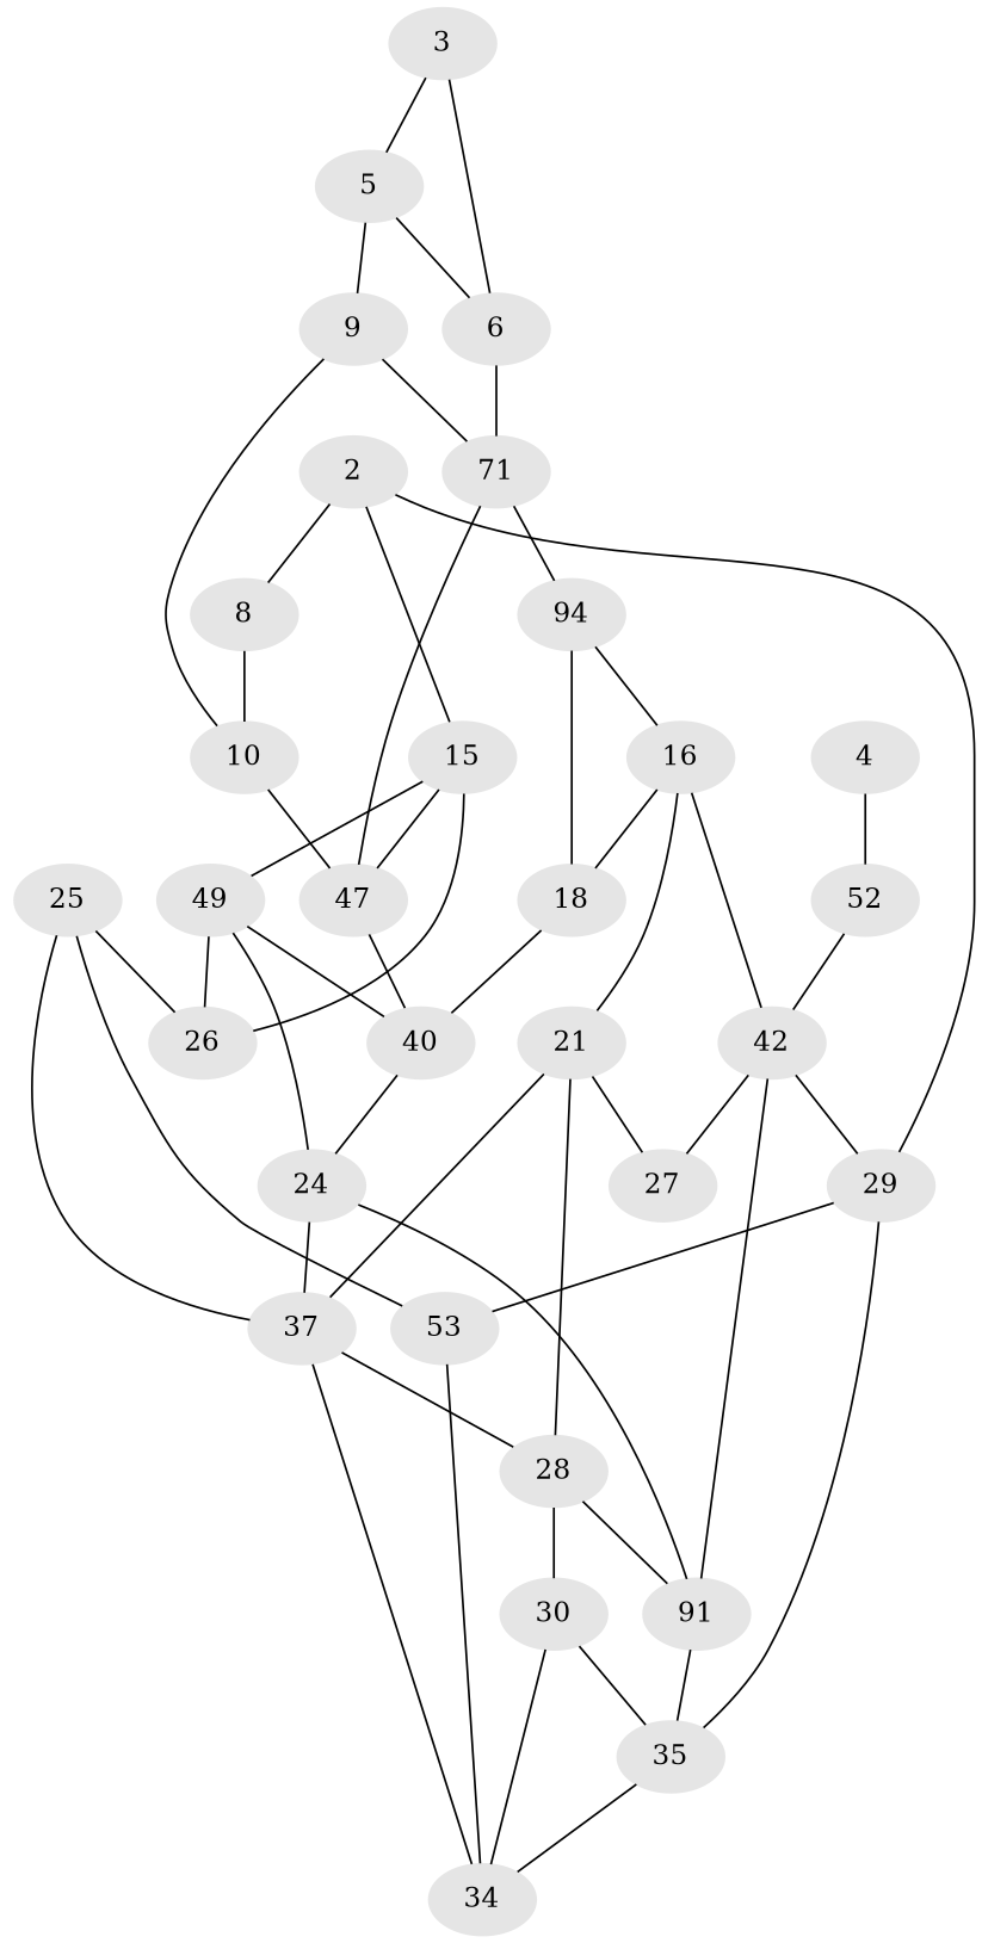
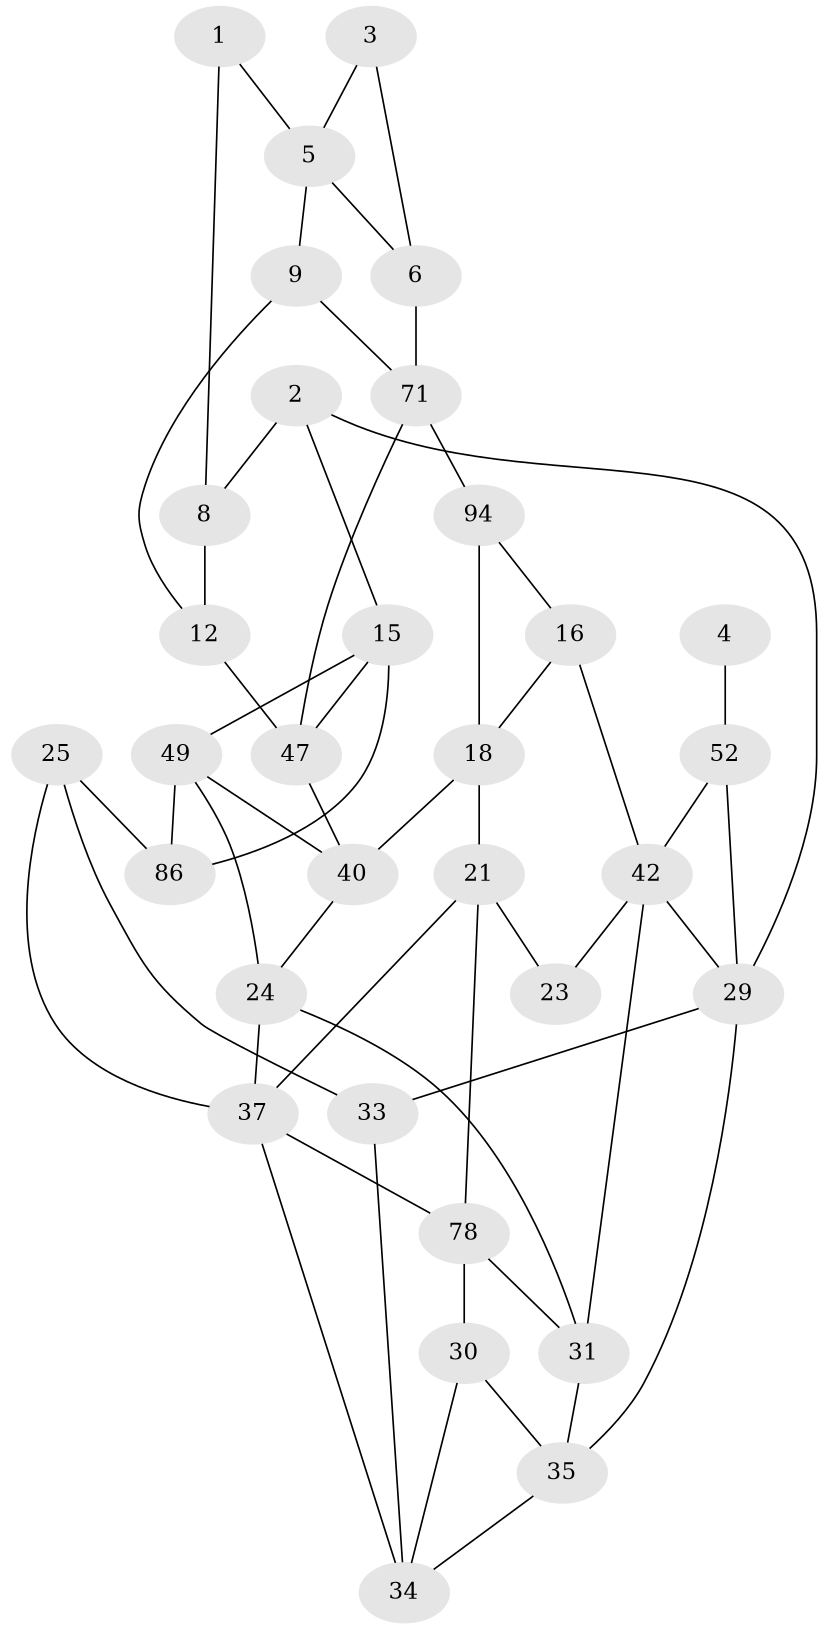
  graph {
    node [color=gray90 style=filled]
    edge [weight=1.0]
+   1
    5
    8
    2
    15
    29
    6
    9
-   10
+   10 [label=12]
    n10 [label=47]
    n11 [label=49]
-   26
-   33 [label=53]
+   26 [label=86]
+   33
    n14 [label=35]
    34
    3
    n17 [label=52]
    4
    n19 [label=71]
    n20 [label=42]
    n21 [label=94]
    n22 [label=40]
    16
    18
-   23 [label=27]
-   31 [label=91]
+   23
+   31
    21
    24
    n29 [label=37]
-   28
+   28 [label=78]
    30
    25
+   1 -- 5
+   1 -- 8
    5 -- 6
    5 -- 9
    8 -- 10
    2 -- 8
    2 -- 15
    2 -- 29
    15 -- n10
    15 -- n11
    15 -- 26
    29 -- 33
    29 -- n14
    6 -- n19
    9 -- 10
    9 -- n19
    10 -- n10
    n10 -- n22
    n11 -- 26
    n11 -- n22
    n11 -- 24
    33 -- 34
    n14 -- 34
    3 -- 5
    3 -- 6
+   n17 -- 29
    n17 -- n20
    4 -- n17
    n19 -- n10
    n19 -- n21
    n20 -- 29
    n20 -- 23
    n20 -- 31
    n21 -- 16
    n21 -- 18
    n22 -- 24
    16 -- n20
    16 -- 18
    18 -- n22
-   16 -- 21
+   18 -- 21
    31 -- n14
    21 -- 23
    21 -- n29
    21 -- 28
    24 -- 31
    24 -- n29 [weight=2.0]
    n29 -- 34
    n29 -- 28
    28 -- 31
    28 -- 30
    30 -- n14
    30 -- 34
    25 -- 26
    25 -- 33
    25 -- n29
  }
